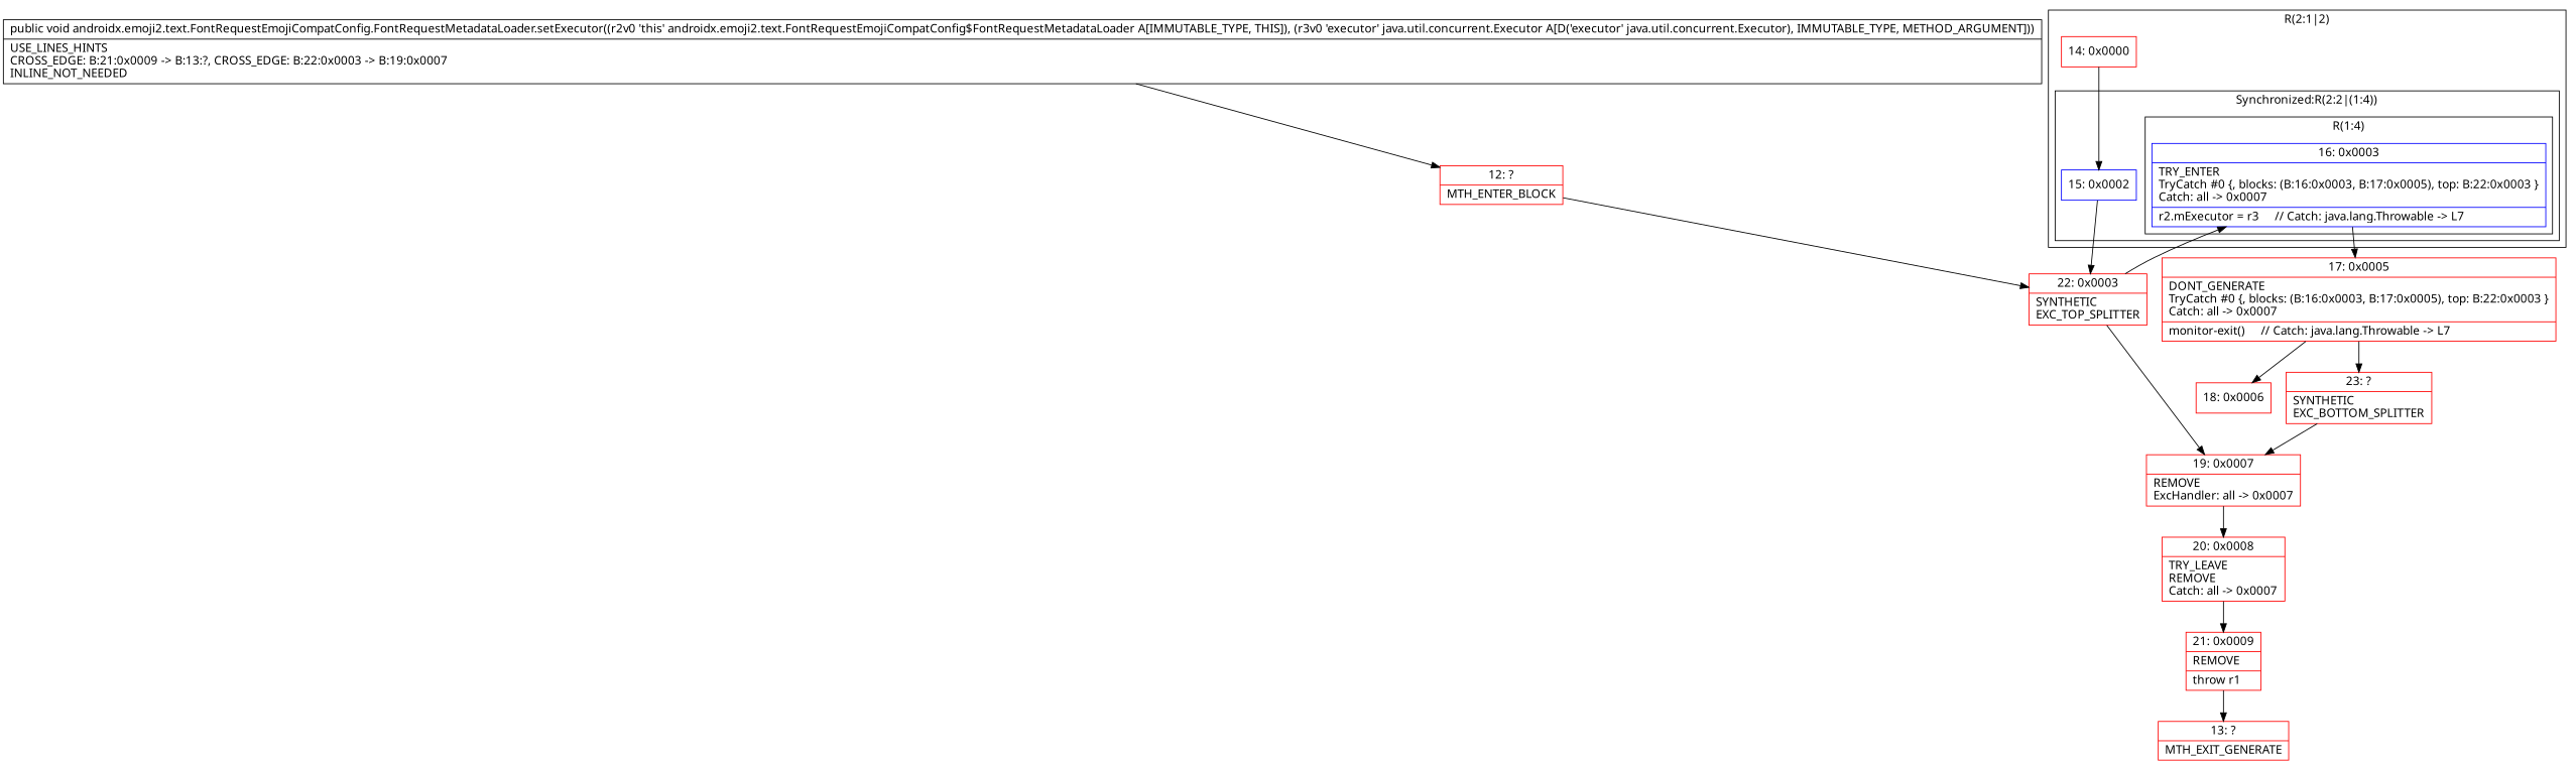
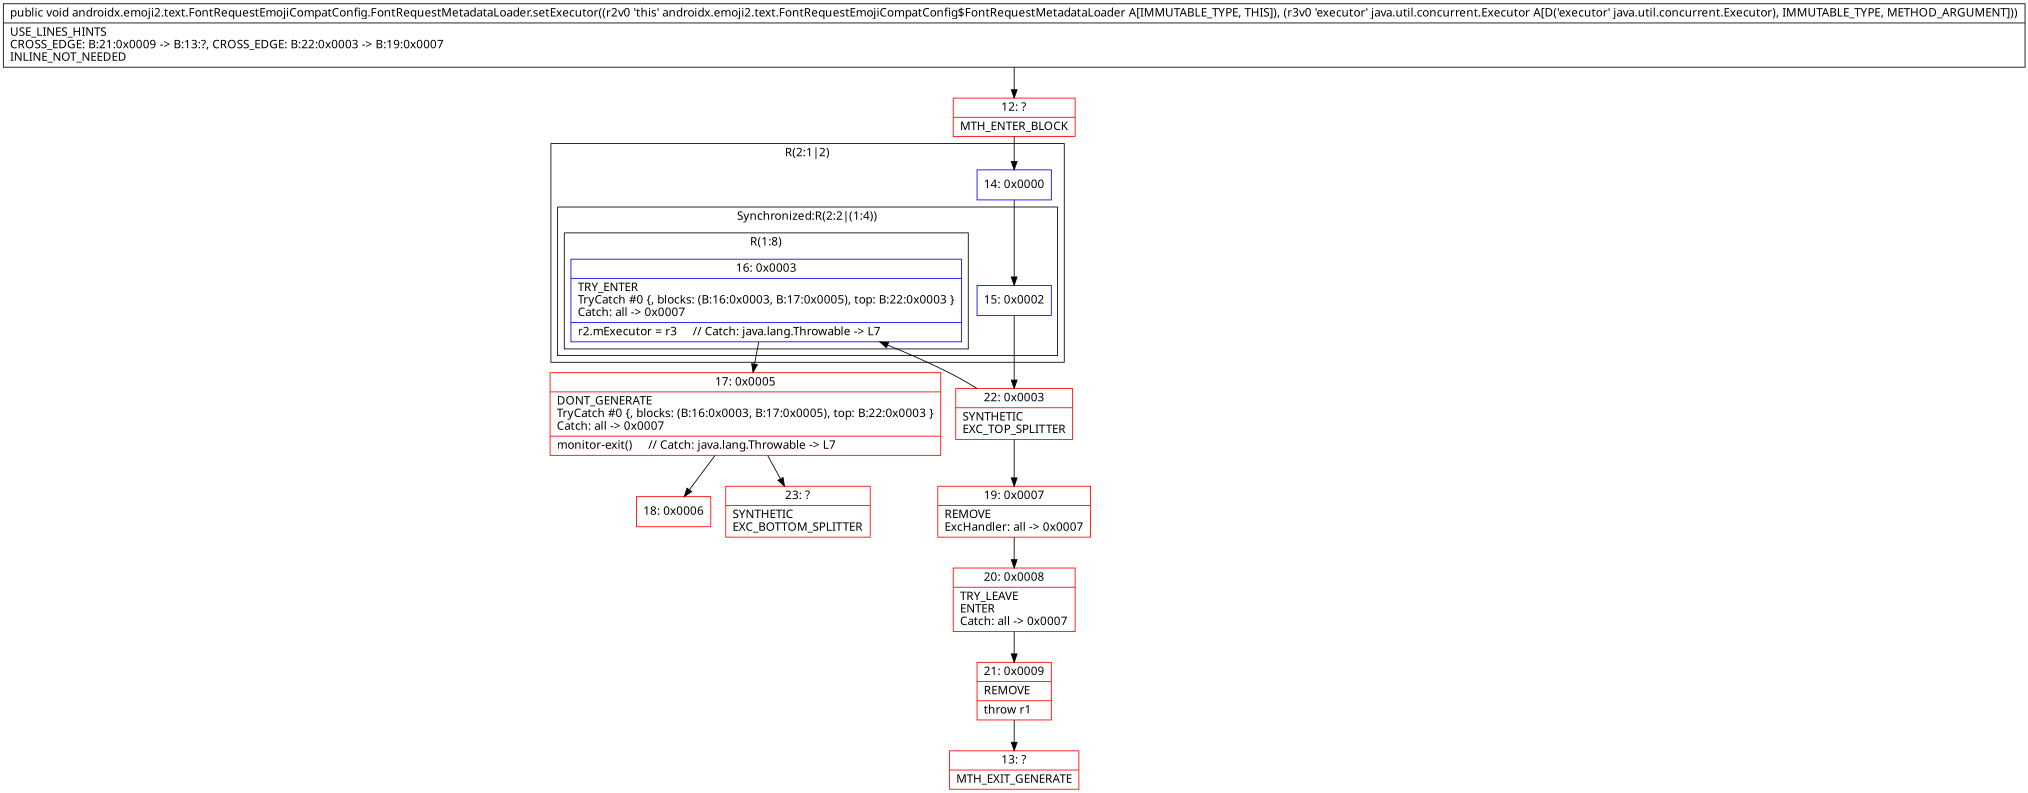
  digraph {
    fontname="Noto Sans"
    node [color=red fontname="Noto Sans" shape=record]
    edge [fontname="Noto Sans"]
    n1 [color=blue label="{16\:\ 0x0003|TRY_ENTER\lTryCatch #0 \{, blocks: (B:16:0x0003, B:17:0x0005), top: B:22:0x0003 \}\lCatch: all \-\> 0x0007\l|r2.mExecutor = r3     \/\/ Catch: java.lang.Throwable \-\> L7\l}"]
    n2 [color=blue label="{15\:\ 0x0002}"]
-   n3 [label="{14\:\ 0x0000}"]
+   n3 [color=blue label="{14\:\ 0x0000}"]
    n4 [label="{17\:\ 0x0005|DONT_GENERATE\lTryCatch #0 \{, blocks: (B:16:0x0003, B:17:0x0005), top: B:22:0x0003 \}\lCatch: all \-\> 0x0007\l|monitor\-exit()     \/\/ Catch: java.lang.Throwable \-\> L7\l}"]
    n5 [label="{22\:\ 0x0003|SYNTHETIC\lEXC_TOP_SPLITTER\l}"]
    n6 [label="{19\:\ 0x0007|REMOVE\lExcHandler: all \-\> 0x0007\l}"]
    n7 [label="{18\:\ 0x0006}"]
    n8 [label="{23\:\ ?|SYNTHETIC\lEXC_BOTTOM_SPLITTER\l}"]
    n9 [label="{12\:\ ?|MTH_ENTER_BLOCK\l}"]
-   n10 [label="{20\:\ 0x0008|TRY_LEAVE\lREMOVE\lCatch: all \-\> 0x0007\l}"]
+   n10 [label="{20\:\ 0x0008|TRY_LEAVE\lENTER\lCatch: all \-\> 0x0007\l}"]
    n11 [label="{13\:\ ?|MTH_EXIT_GENERATE\l}"]
    n12 [label="{21\:\ 0x0009|REMOVE\l|throw r1\l}"]
    n13 [label="{public void androidx.emoji2.text.FontRequestEmojiCompatConfig.FontRequestMetadataLoader.setExecutor((r2v0 'this' androidx.emoji2.text.FontRequestEmojiCompatConfig$FontRequestMetadataLoader A[IMMUTABLE_TYPE, THIS]), (r3v0 'executor' java.util.concurrent.Executor A[D('executor' java.util.concurrent.Executor), IMMUTABLE_TYPE, METHOD_ARGUMENT]))  | USE_LINES_HINTS\lCROSS_EDGE: B:21:0x0009 \-\> B:13:?, CROSS_EDGE: B:22:0x0003 \-\> B:19:0x0007\lINLINE_NOT_NEEDED\l}" color=""]
    subgraph cluster_1 {
      label="R(2:1|2)"
      n3
      subgraph cluster_2 {
        label="Synchronized:R(2:2|(1:4))"
        n2
        subgraph cluster_3 {
-         label="R(1:4)"
+         label="R(1:8)"
          n1
        }
      }
    }
    n1 -> n4
    n2 -> n5
    n3 -> n2
    n4 -> n7
    n4 -> n8
    n5 -> n1
    n5 -> n6
    n6 -> n10
-   n8 -> n6
-   n9 -> n5
+   n9 -> n3
    n10 -> n12
    n12 -> n11
    n13 -> n9
  }
